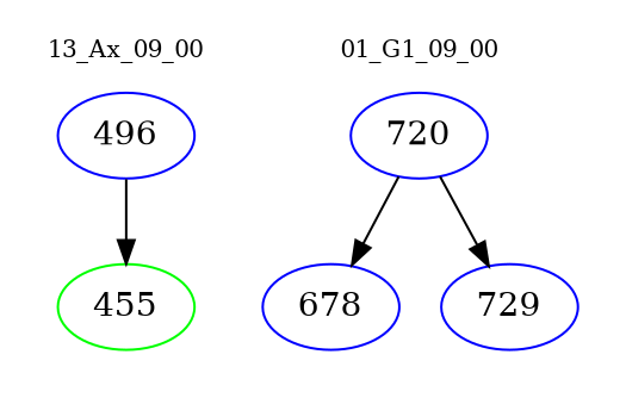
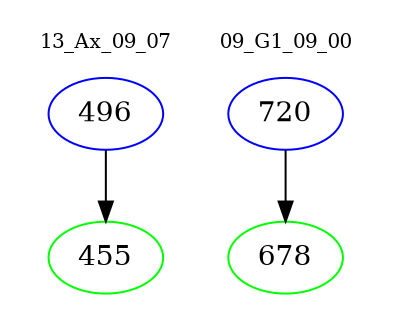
  digraph {
    node [color=blue]
    edge [color=black]
    n1 [label=496]
    n2 [color=green label=455]
    n3 [label=720]
-   n4 [label=678]
-   n5 [label=729]
+   n4 [color=green label=678]
    subgraph cluster_1 {
      color=white
      fontsize=10
-     label="13_Ax_09_00"
+     label="13_Ax_09_07"
      n1
      n2
    }
    subgraph cluster_2 {
      color=white
      fontsize=10
-     label="01_G1_09_00"
+     label="09_G1_09_00"
      n3
      n4
-     n5
    }
    n1 -> n2
    n3 -> n4
-   n3 -> n5
  }
